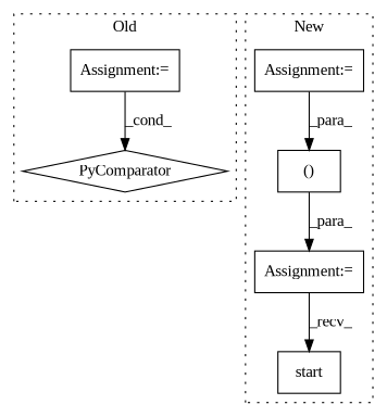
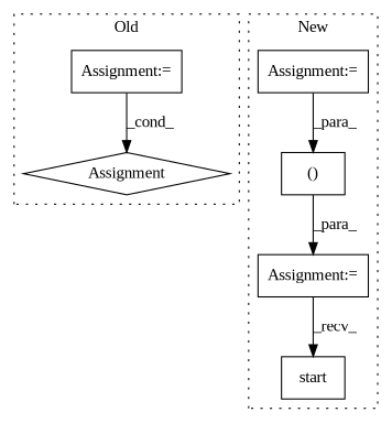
  digraph {
    fontname="Liberation Serif"
    node [a=7 l=1 shape=box fontname="Liberation Serif"]
    edge [fontname="Liberation Serif"]
-   n1 [a=113 l=54 label=PyComparator s=3615 shape=diamond]
+   n1 [a=113 l=54 label=Assignment s=3615 shape=diamond]
    n2 [l=10 label="Assignment:=" s=3427]
    n3 [a=32 l=7 label=start s=4183]
    n4 [label="Assignment:=" s=4048]
    n5 [label="Assignment:=" s=4075]
    n6 [a=106 l=39 label="()" s=4122]
    subgraph cluster_1 {
      label=Old
      style=dotted
      n1
      n2
    }
    subgraph cluster_2 {
      label=New
      style=dotted
      n3
      n4
      n5
      n6
    }
    n2 -> n1 [label=_cond_]
    n4 -> n6 [label=_para_]
    n5 -> n3 [label=_recv_]
    n6 -> n5 [label=_para_]
  }
